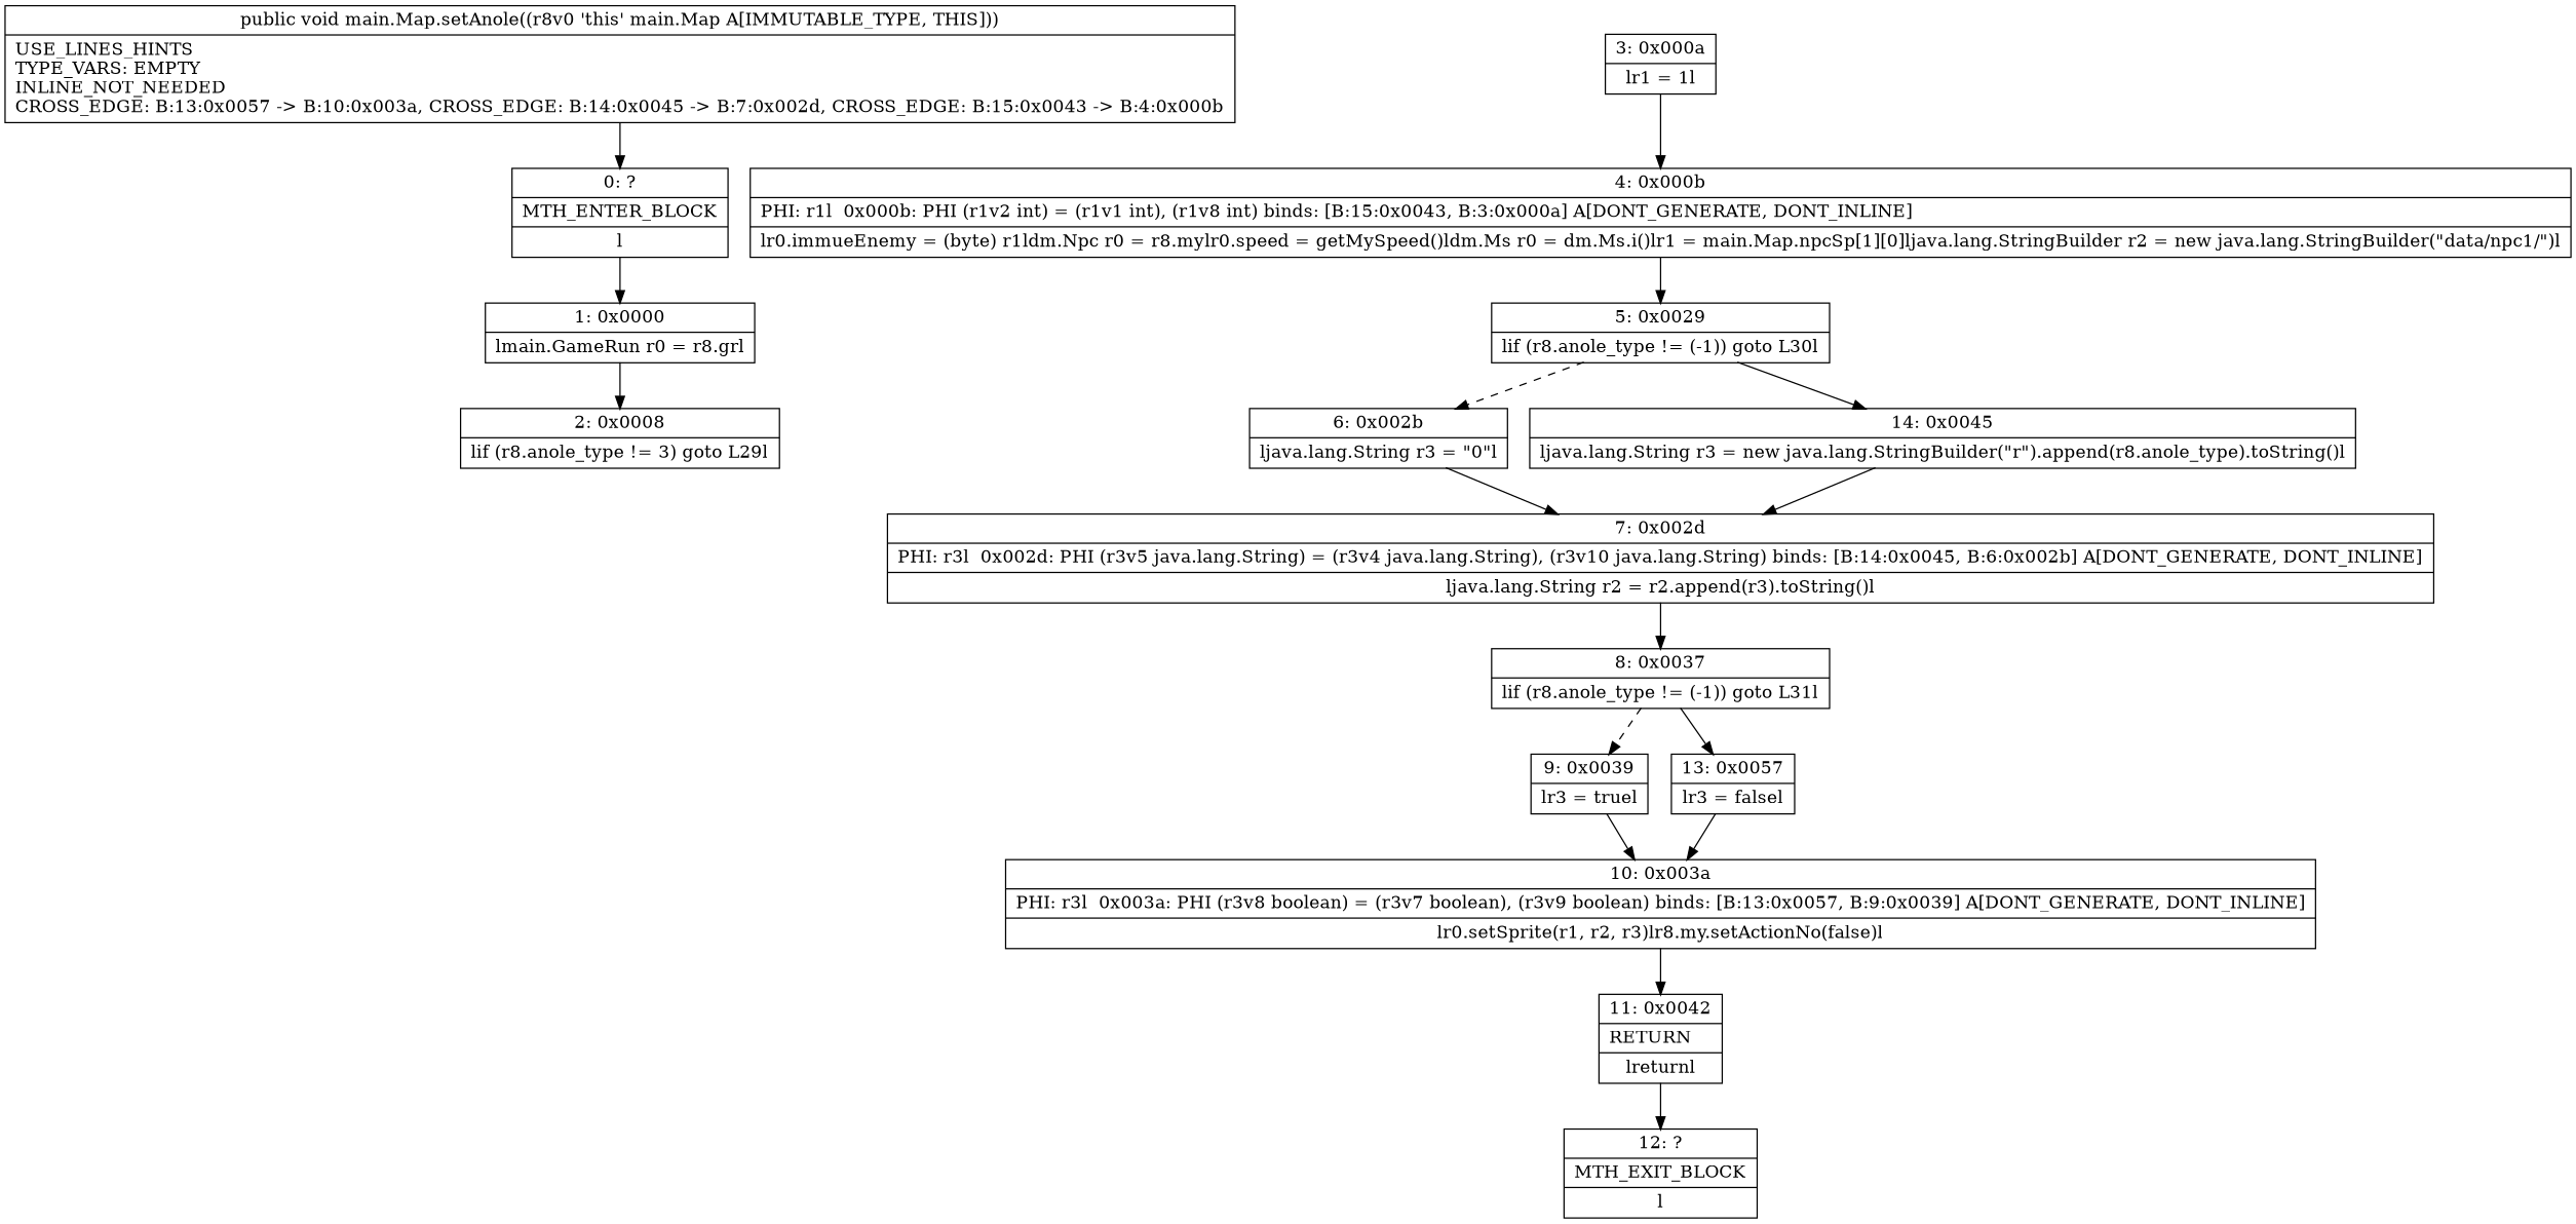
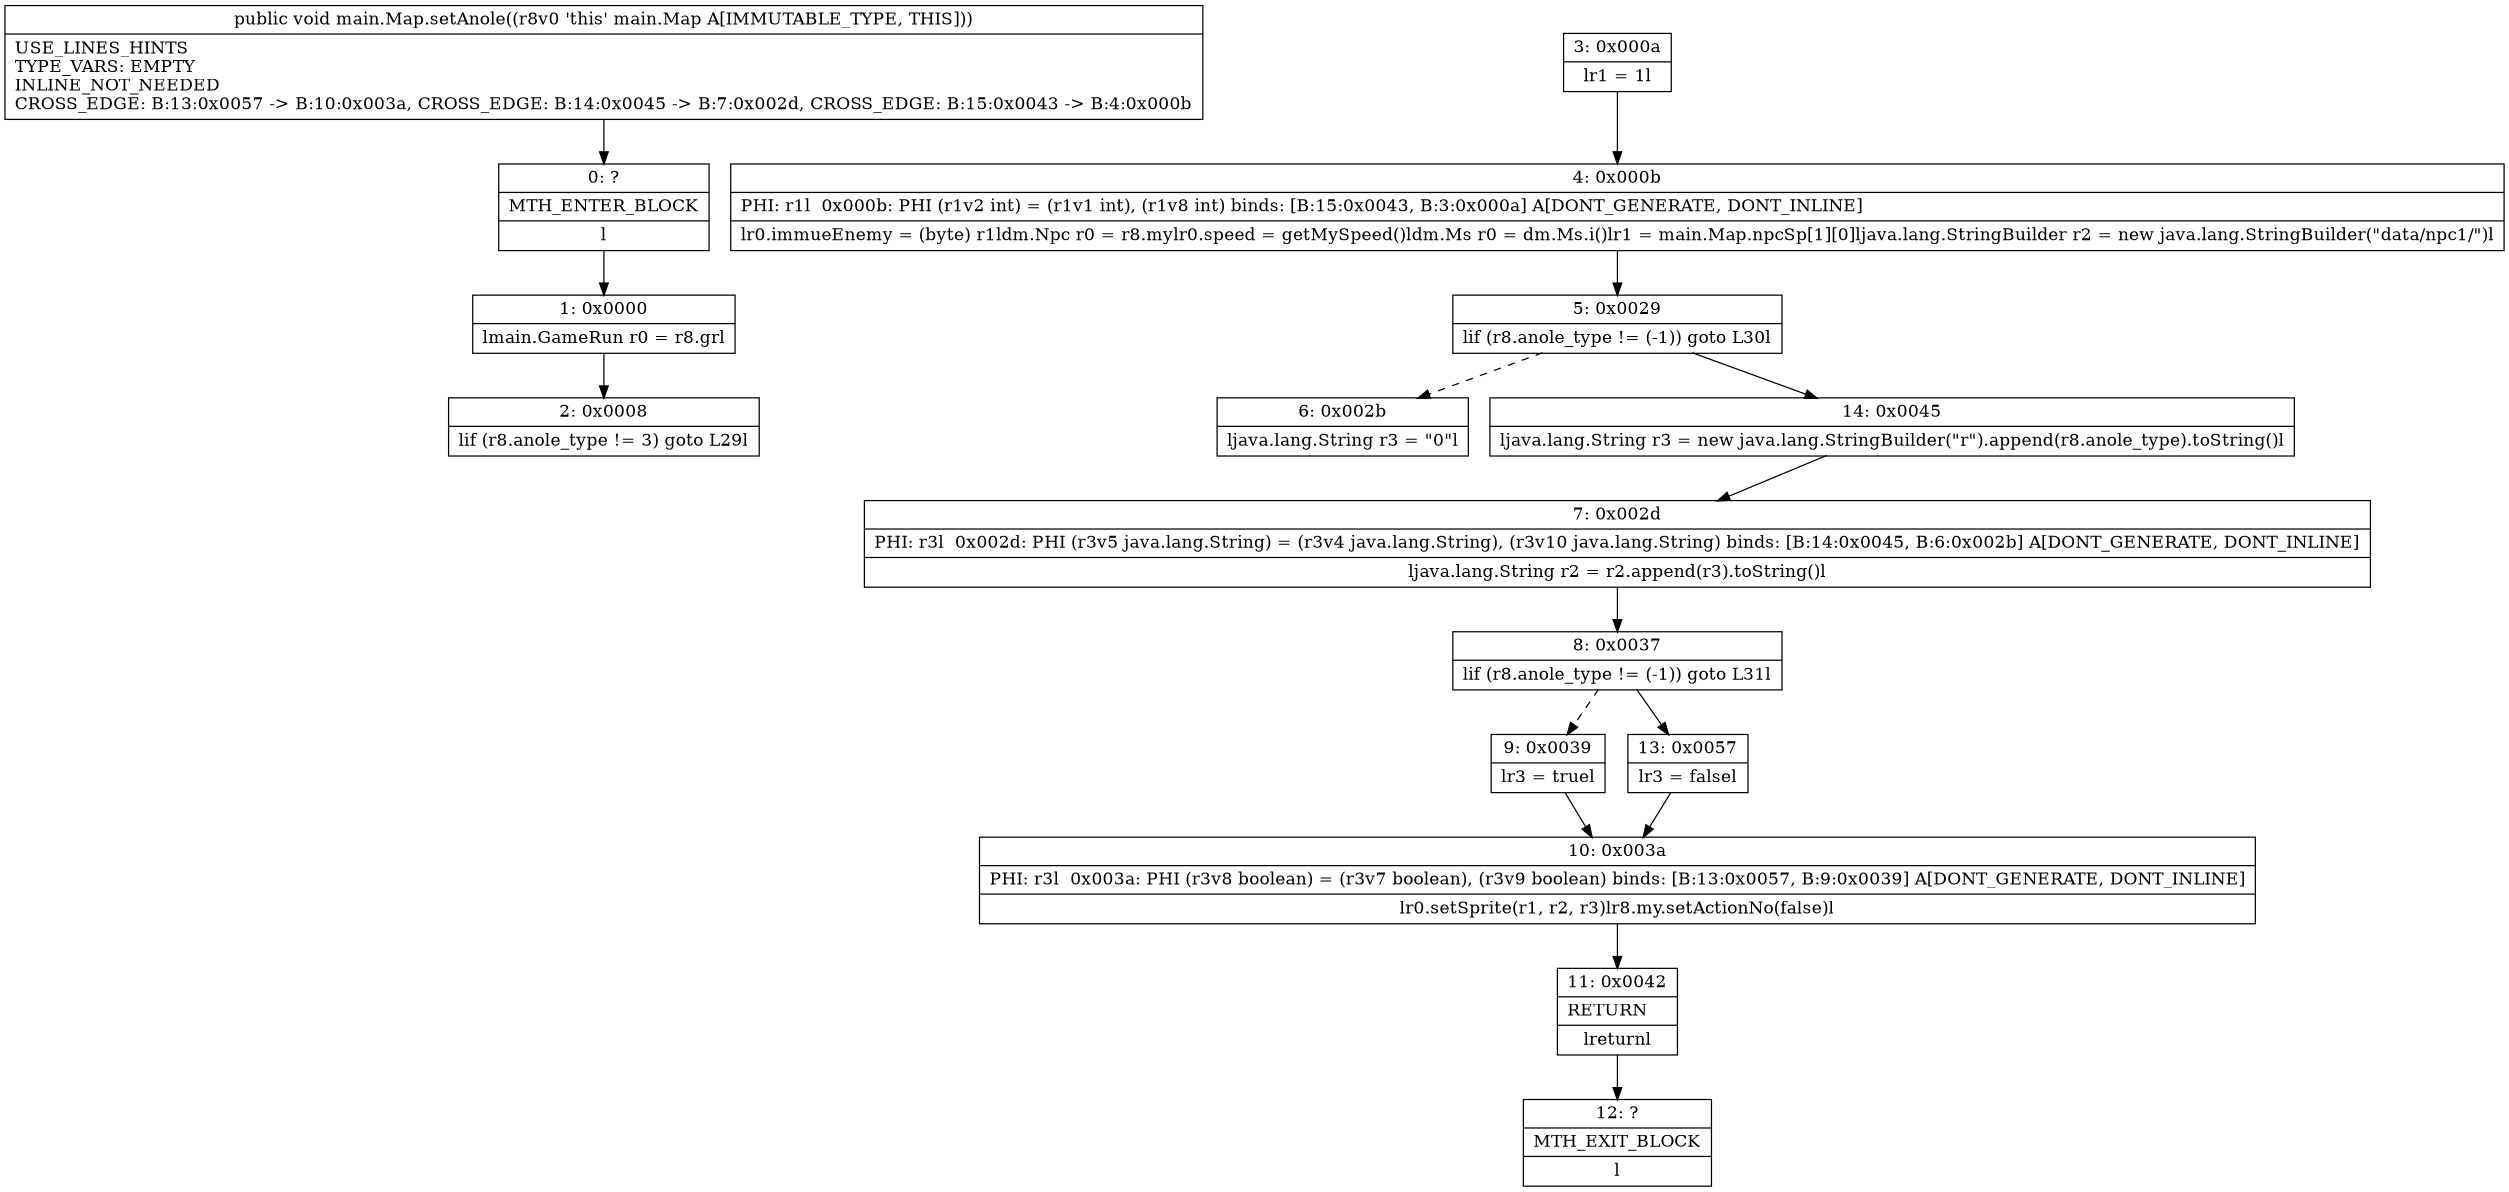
  digraph {
    node [shape=record]
    n1 [label="{0\:\ ?|MTH_ENTER_BLOCK\l|l}"]
    n2 [label="{1\:\ 0x0000|lmain.GameRun r0 = r8.grl}"]
    n3 [label="{2\:\ 0x0008|lif (r8.anole_type != 3) goto L29l}"]
    n4 [label="{3\:\ 0x000a|lr1 = 1l}"]
    n5 [label="{4\:\ 0x000b|PHI: r1l  0x000b: PHI (r1v2 int) = (r1v1 int), (r1v8 int) binds: [B:15:0x0043, B:3:0x000a] A[DONT_GENERATE, DONT_INLINE]\l|lr0.immueEnemy = (byte) r1ldm.Npc r0 = r8.mylr0.speed = getMySpeed()ldm.Ms r0 = dm.Ms.i()lr1 = main.Map.npcSp[1][0]ljava.lang.StringBuilder r2 = new java.lang.StringBuilder(\"data\/npc1\/\")l}"]
    n6 [label="{5\:\ 0x0029|lif (r8.anole_type != (\-1)) goto L30l}"]
    n7 [label="{6\:\ 0x002b|ljava.lang.String r3 = \"0\"l}"]
    n8 [label="{14\:\ 0x0045|ljava.lang.String r3 = new java.lang.StringBuilder(\"r\").append(r8.anole_type).toString()l}"]
    n9 [label="{7\:\ 0x002d|PHI: r3l  0x002d: PHI (r3v5 java.lang.String) = (r3v4 java.lang.String), (r3v10 java.lang.String) binds: [B:14:0x0045, B:6:0x002b] A[DONT_GENERATE, DONT_INLINE]\l|ljava.lang.String r2 = r2.append(r3).toString()l}"]
    n10 [label="{8\:\ 0x0037|lif (r8.anole_type != (\-1)) goto L31l}"]
    n11 [label="{9\:\ 0x0039|lr3 = truel}"]
    n12 [label="{13\:\ 0x0057|lr3 = falsel}"]
    n13 [label="{10\:\ 0x003a|PHI: r3l  0x003a: PHI (r3v8 boolean) = (r3v7 boolean), (r3v9 boolean) binds: [B:13:0x0057, B:9:0x0039] A[DONT_GENERATE, DONT_INLINE]\l|lr0.setSprite(r1, r2, r3)lr8.my.setActionNo(false)l}"]
    n14 [label="{11\:\ 0x0042|RETURN\l|lreturnl}"]
    n15 [label="{12\:\ ?|MTH_EXIT_BLOCK\l|l}"]
    n16 [label="{public void main.Map.setAnole((r8v0 'this' main.Map A[IMMUTABLE_TYPE, THIS]))  | USE_LINES_HINTS\lTYPE_VARS: EMPTY\lINLINE_NOT_NEEDED\lCROSS_EDGE: B:13:0x0057 \-\> B:10:0x003a, CROSS_EDGE: B:14:0x0045 \-\> B:7:0x002d, CROSS_EDGE: B:15:0x0043 \-\> B:4:0x000b\l}"]
    n1 -> n2
    n2 -> n3
    n4 -> n5
    n5 -> n6
    n6 -> n7 [style=dashed]
    n6 -> n8
-   n7 -> n9
    n8 -> n9
    n9 -> n10
    n10 -> n11 [style=dashed]
    n10 -> n12
    n11 -> n13
    n12 -> n13
    n13 -> n14
    n14 -> n15
    n16 -> n1
  }
